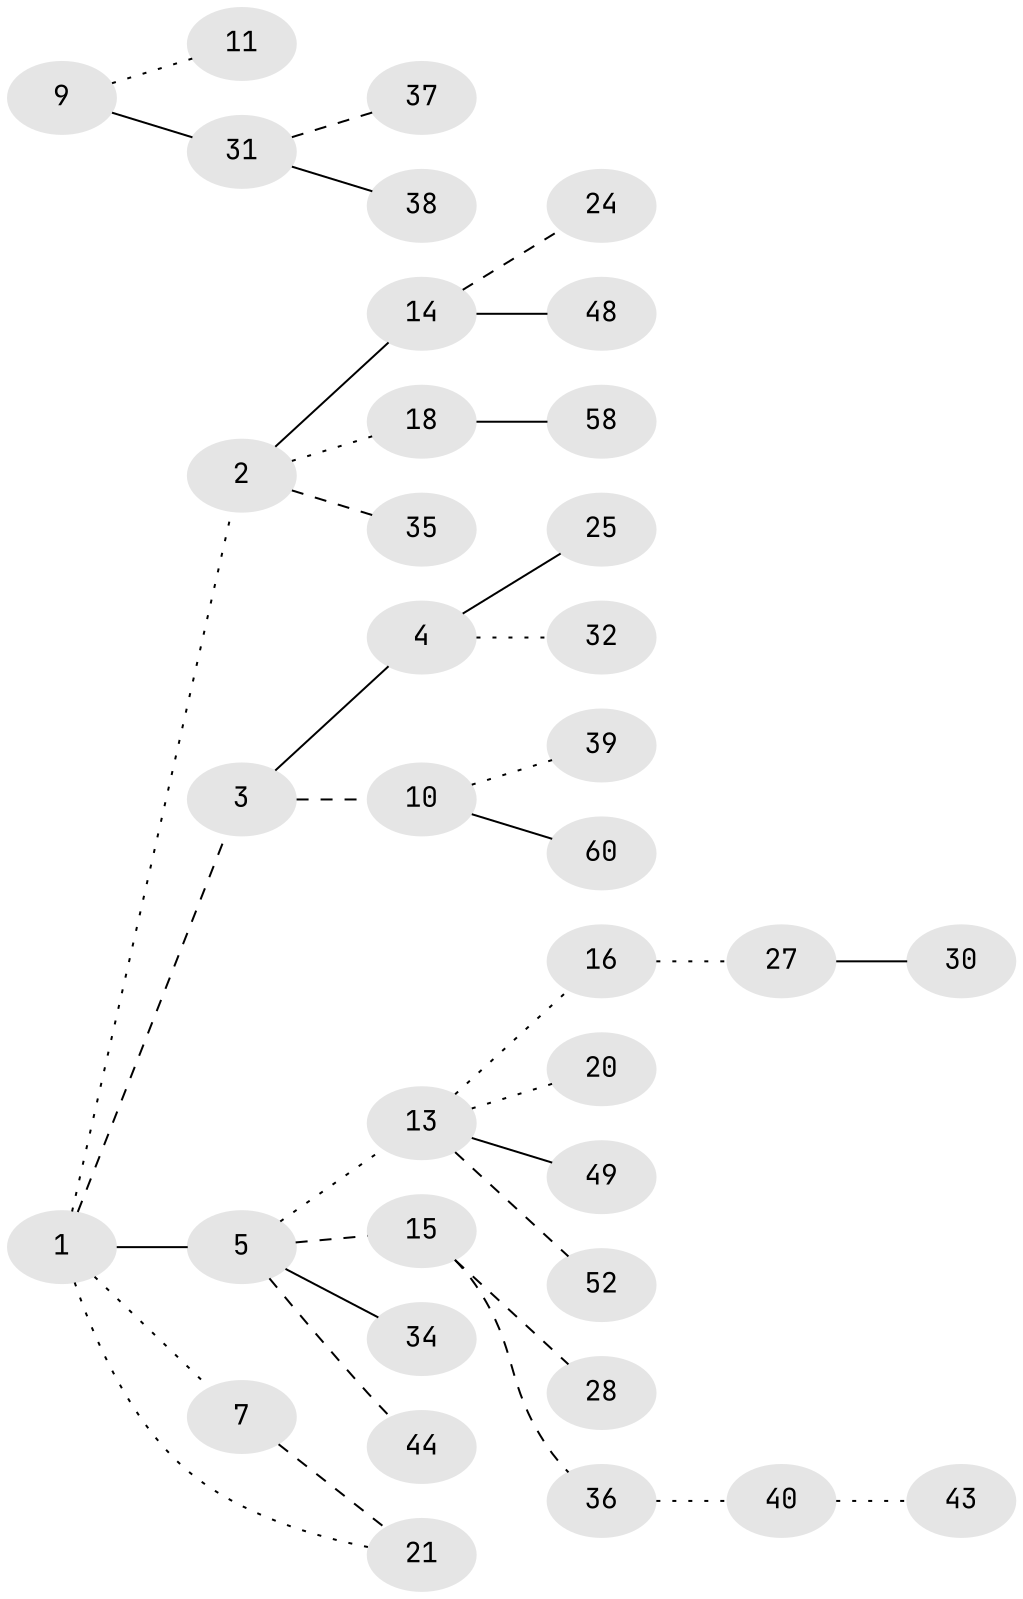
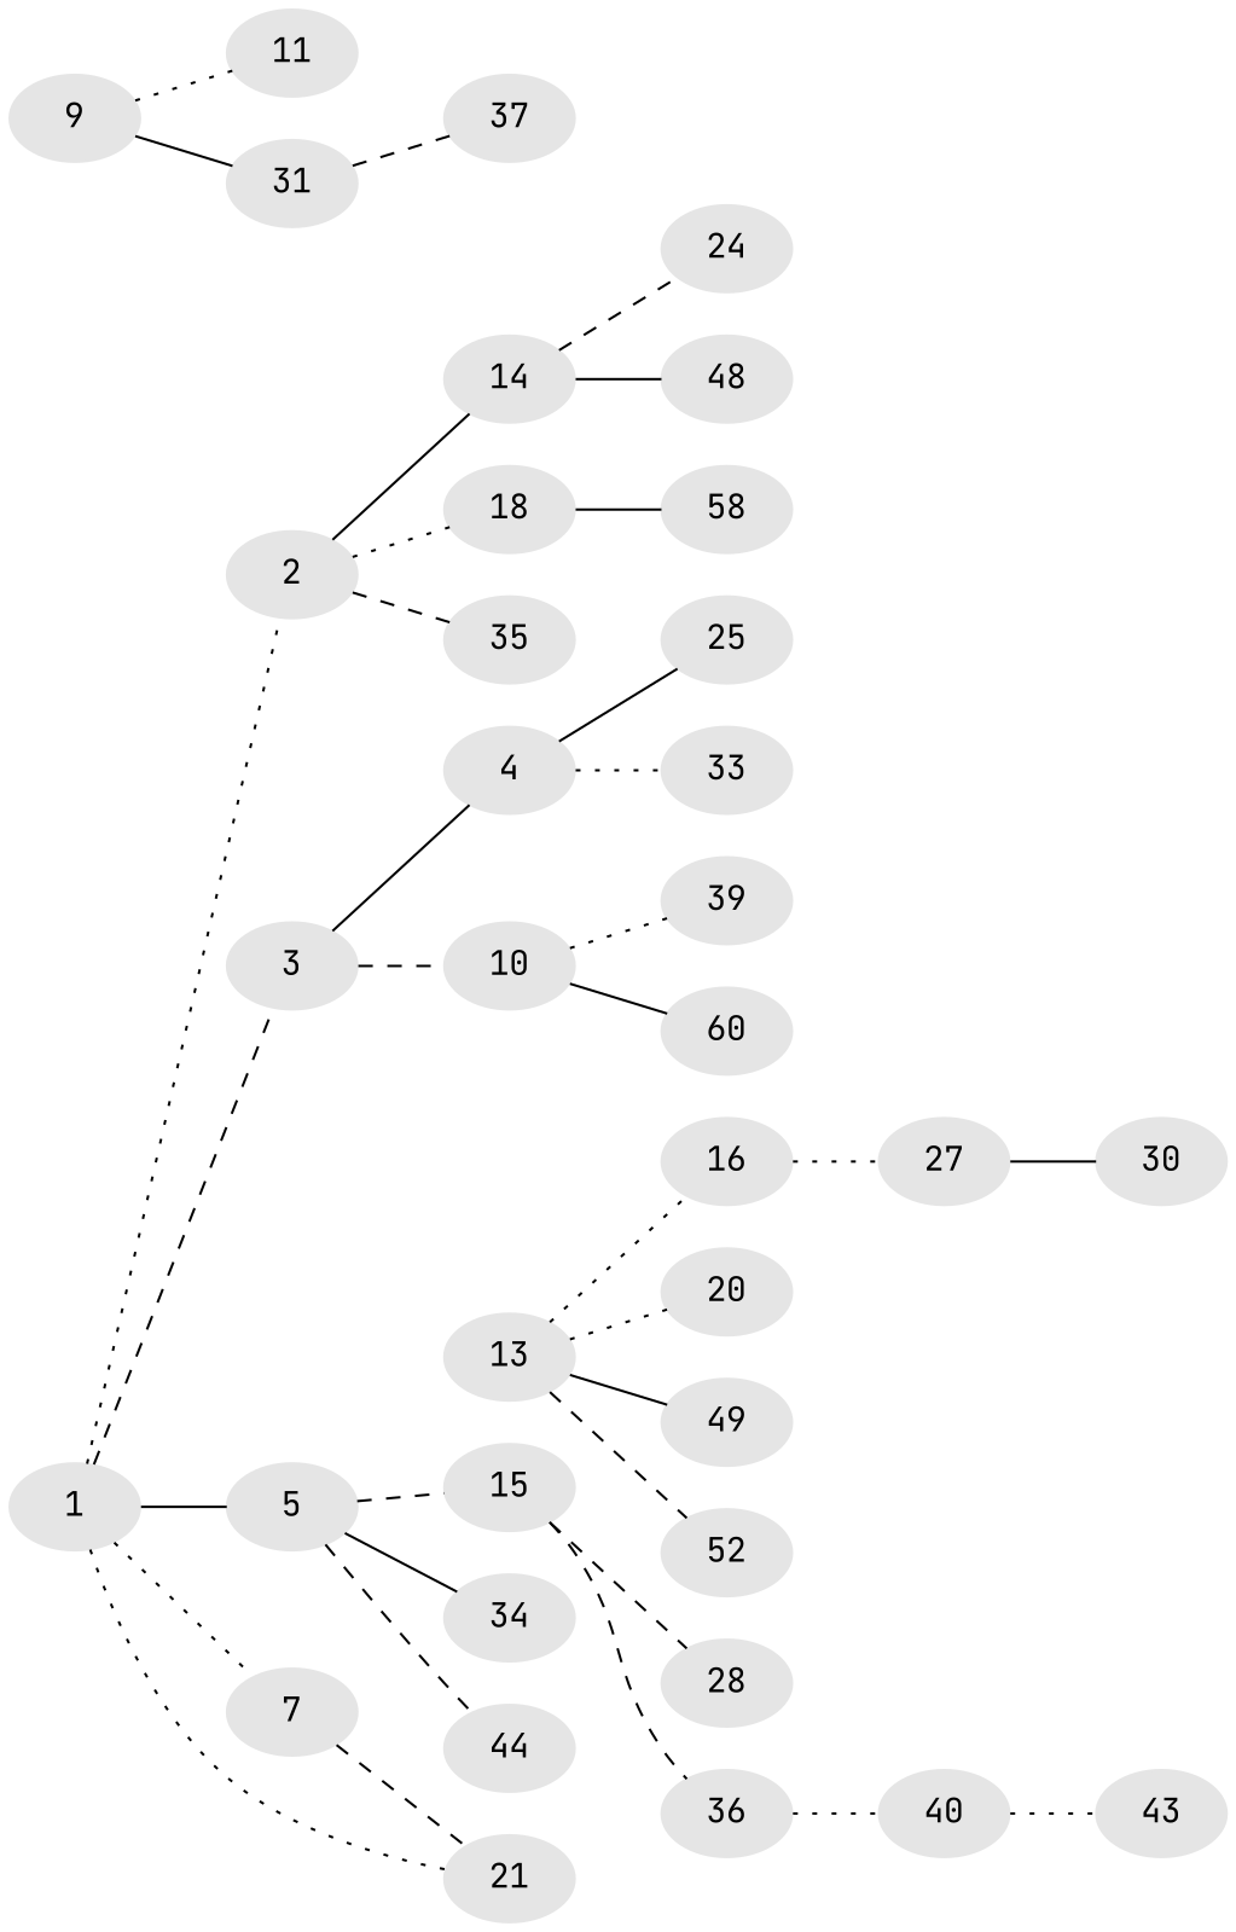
  graph {
    fontname="JetBrains Mono"
    rankdir=LR
    node [color=gray90 fontname="JetBrains Mono" style=filled]
    edge [fontname="JetBrains Mono" style=dotted]
    1 [super="+29"]
    2 [super="+8"]
    3 [super="+12"]
    5 [super="+26"]
    7 [super="+23"]
    21 [super="+22"]
    14 [super="+17"]
    18 [super="+59"]
    35 [super="+56"]
    4 [super="+6"]
    10 [super="+55"]
    13 [super="+46"]
    15 [super="+19"]
    34 [super="+47"]
    44 [super="+45"]
    11 [super="+57"]
    9
    31 [super="+54"]
    24
    48
    58
    25 [super="+50"]
-   33 [label=32]
+   33
    39
    60
    16 [super="+42"]
    20
    49 [super="+53"]
    52
    28
    36 [super="+51"]
    37 [super="+41"]
-   38
    27
    40
    30 [super="+32"]
    43
    1 -- 2
    1 -- 3 [style=dashed]
    1 -- 5 [style=solid]
    1 -- 7
    1 -- 21
    2 -- 14 [style=solid]
    2 -- 18
    2 -- 35 [style=dashed]
    3 -- 4 [style=solid]
    3 -- 10 [style=dashed]
-   5 -- 13
    5 -- 15 [style=dashed]
    5 -- 34 [style=solid]
    5 -- 44 [style=dashed]
    7 -- 21 [style=dashed]
    14 -- 24 [style=dashed]
    14 -- 48 [style=solid]
    18 -- 58 [style=solid]
    4 -- 25 [style=solid]
    4 -- 33
    10 -- 39
    10 -- 60 [style=solid]
    13 -- 16
    13 -- 20
    13 -- 49 [style=solid]
    13 -- 52 [style=dashed]
    15 -- 28 [style=dashed]
    15 -- 36 [style=dashed]
    9 -- 11
    9 -- 31 [style=solid]
    31 -- 37 [style=dashed]
-   31 -- 38 [style=solid]
    16 -- 27
    36 -- 40
    27 -- 30 [style=solid]
    40 -- 43
  }
